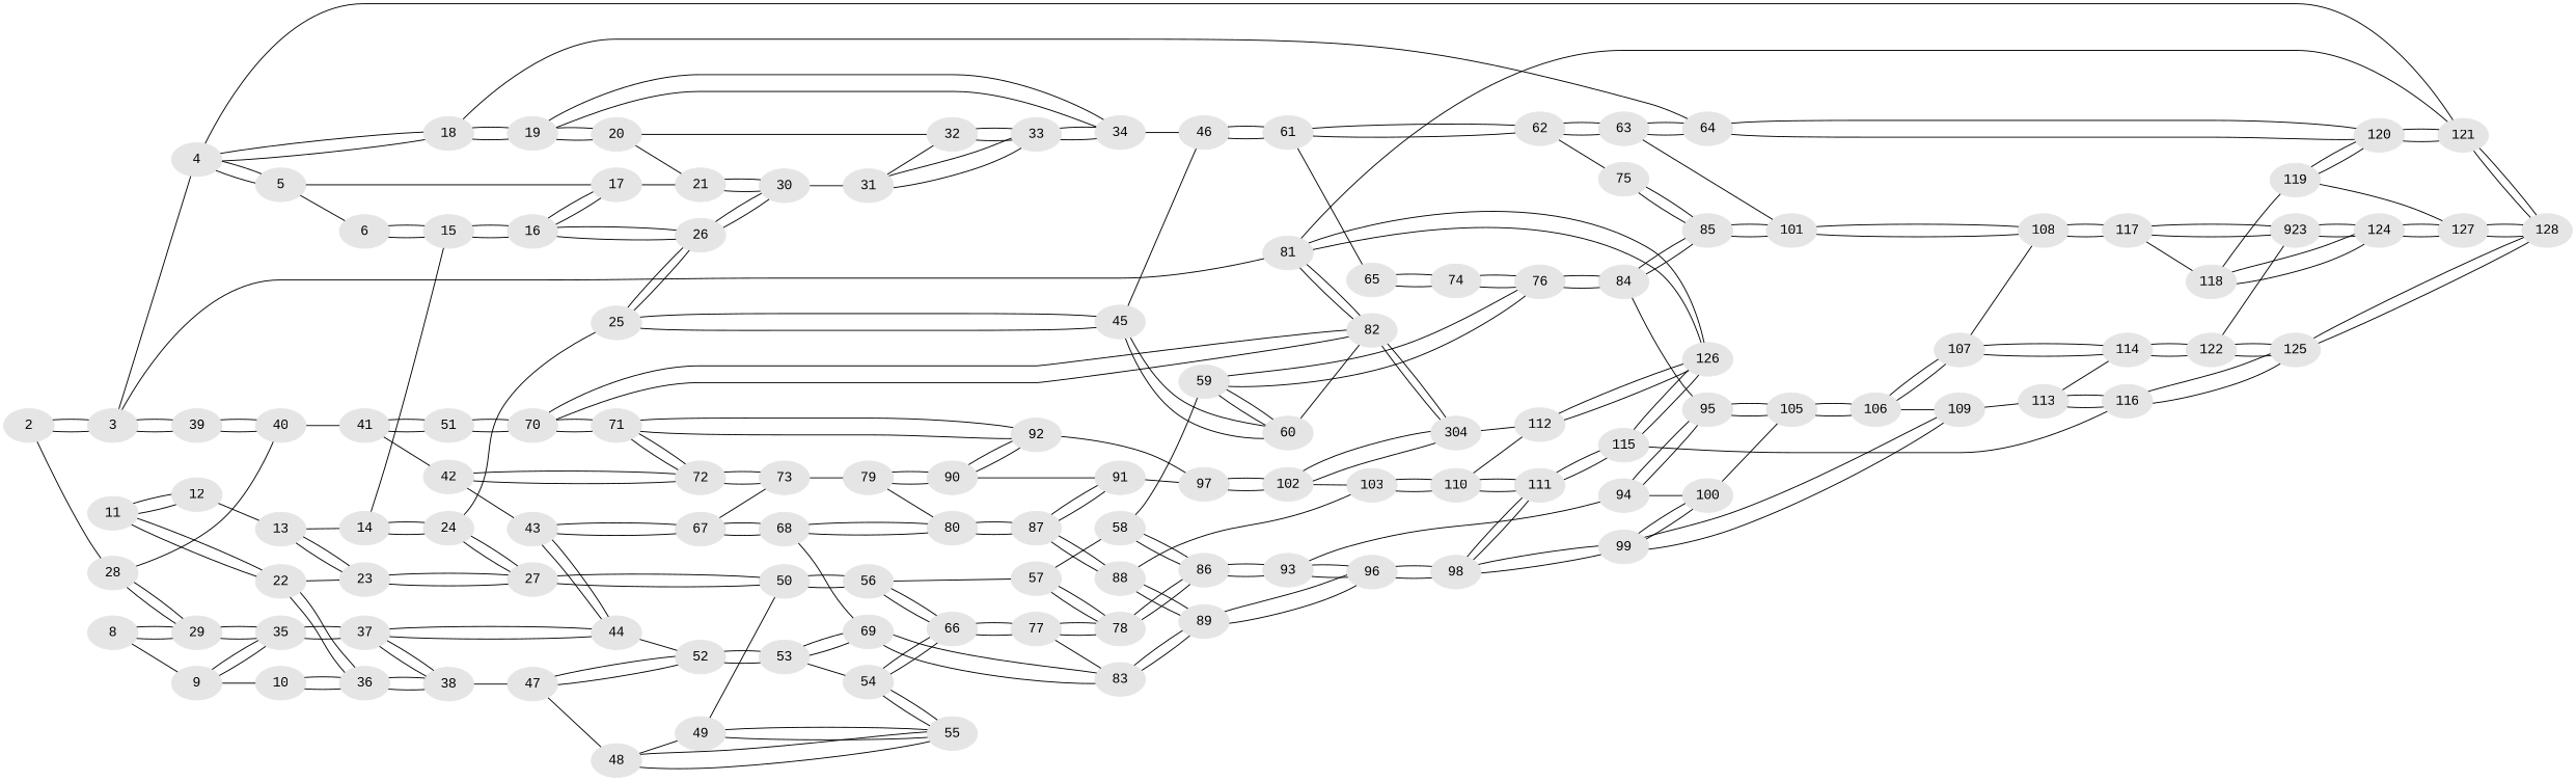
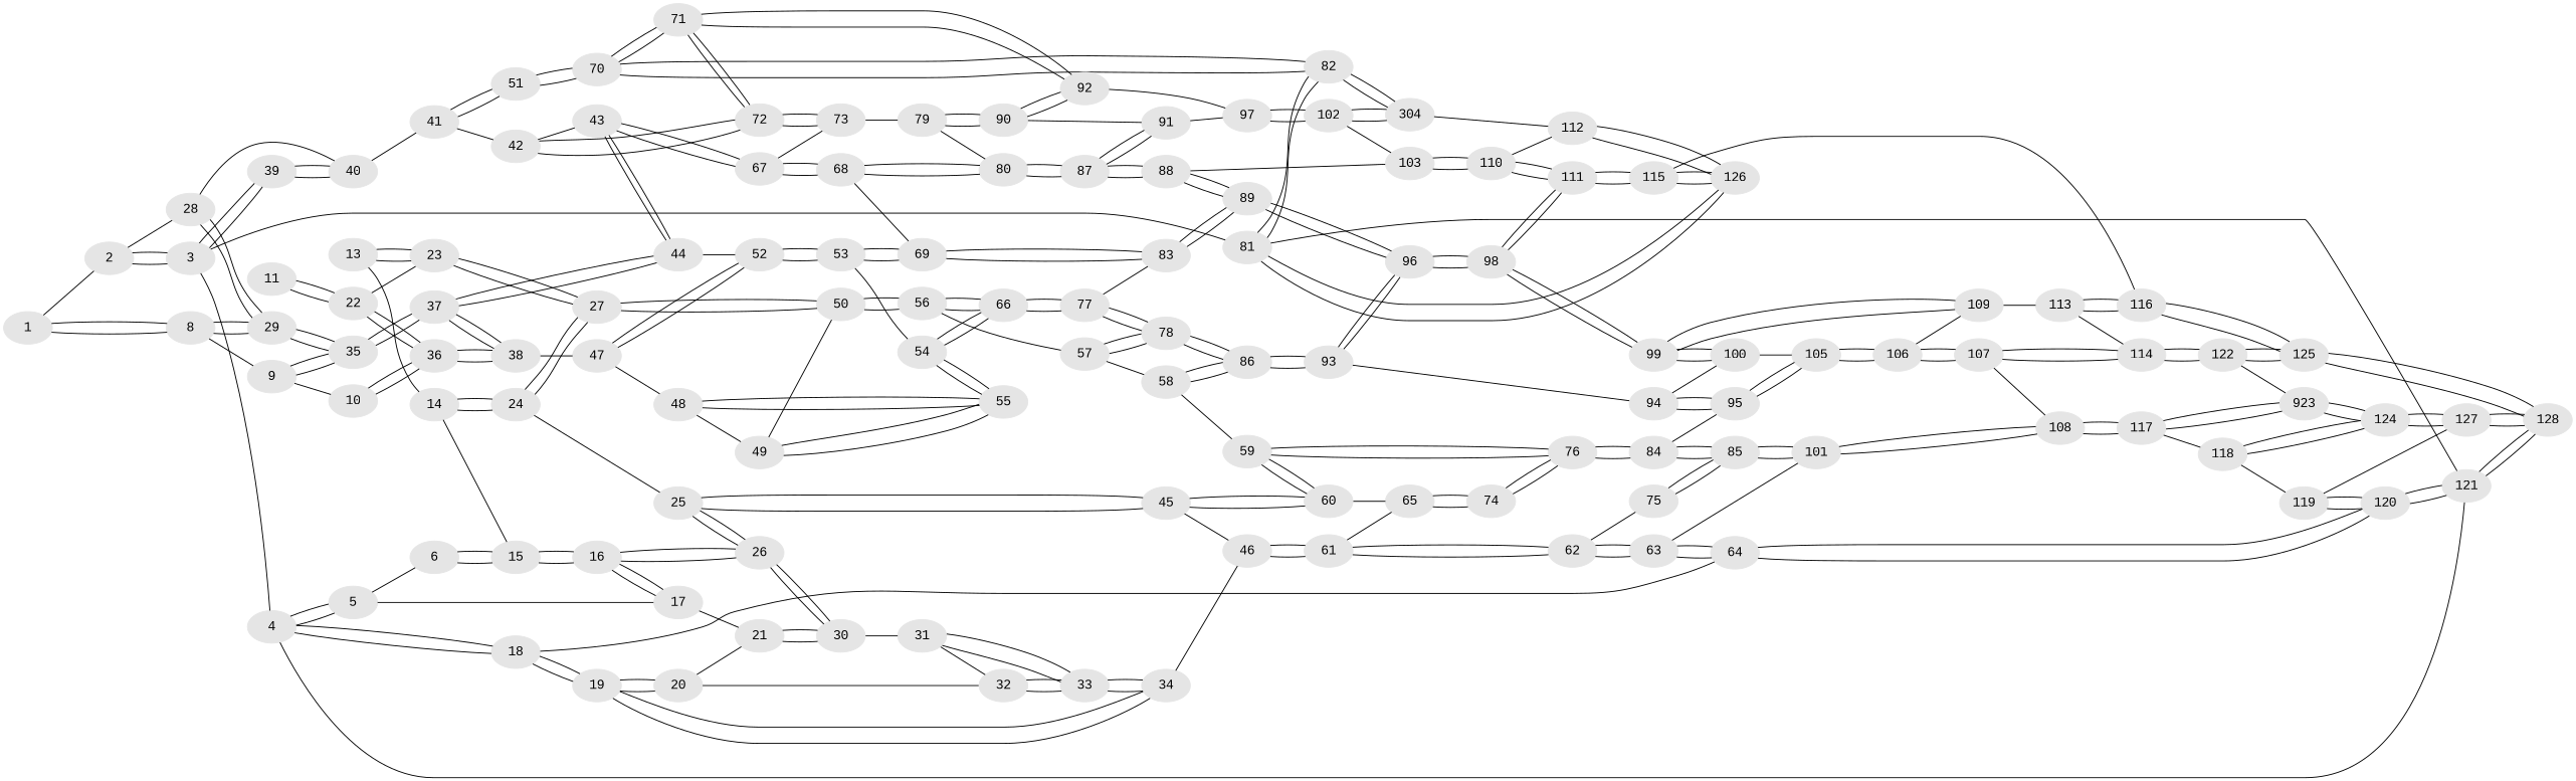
  graph {
    fontname="Liberation Mono"
    rankdir=LR
    node [color=gray90 fontname="Liberation Mono" style=filled]
    edge [fontname="Liberation Mono"]
+   1
    2
    8
    3
    28
    9
    29
    4
    39
    81
    40
    5
    18
    121
    82
    126
    6
    17
    19
    64
    128
    15
    21
    16
-   12
    13
    10
    35
    36
    37
    11
    22
    38
    23
    14
    24
    27
    25
    26
    30
    20
    34
    120
    32
    46
    33
    31
    50
    45
    60
    56
    41
    61
    44
    47
    52
    48
    51
    70
    42
    43
    72
    67
    73
    68
    53
    65
    62
    49
    55
    66
    57
    71
    54
    69
    83
    77
    58
    78
    59
    86
    76
    93
    84
    74
    63
    75
    101
    85
    108
    80
    79
    87
    89
    92
    n96 [label=304]
    97
    90
    95
    91
    88
    112
    96
    105
    94
    103
    110
    98
    102
    100
    106
    99
    111
    109
    115
    113
    117
    107
    114
    122
    118
    n122 [label=923]
    116
    125
    119
    124
    127
+   1 -- 2
+   1 -- 8
+   1 -- 8
    2 -- 3
    2 -- 3
    2 -- 28
    8 -- 9
    8 -- 29
    8 -- 29
    3 -- 4
    3 -- 39
    3 -- 39
    3 -- 81
    28 -- 29
    28 -- 29
    28 -- 40
    9 -- 10
    9 -- 35
    9 -- 35
    29 -- 35
    29 -- 35
    4 -- 5
    4 -- 5
    4 -- 18
    4 -- 18
    4 -- 121
    39 -- 40
    39 -- 40
    81 -- 121
    81 -- 82
    81 -- 82
    81 -- 126
    81 -- 126
    40 -- 41
    5 -- 6
    5 -- 17
    18 -- 19
    18 -- 19
    18 -- 64
    121 -- 128
    121 -- 128
    82 -- n96
    82 -- n96
    6 -- 15
    6 -- 15
    17 -- 21
    19 -- 20
    19 -- 20
    19 -- 34
    19 -- 34
    64 -- 120
    64 -- 120
    15 -- 16
    15 -- 16
    21 -- 30
    21 -- 30
    16 -- 17
    16 -- 17
    16 -- 26
    16 -- 26
-   12 -- 13
    13 -- 23
    13 -- 23
    13 -- 14
    10 -- 36
    10 -- 36
    35 -- 37
    35 -- 37
    36 -- 38
    36 -- 38
    37 -- 38
    37 -- 38
    37 -- 44
    37 -- 44
-   11 -- 12
-   11 -- 12
    11 -- 22
    11 -- 22
    22 -- 36
    22 -- 36
    22 -- 23
    38 -- 47
    23 -- 27
    23 -- 27
    14 -- 15
    14 -- 24
    14 -- 24
    24 -- 27
    24 -- 27
    24 -- 25
    27 -- 50
    27 -- 50
    25 -- 26
    25 -- 26
    25 -- 45
    25 -- 45
    26 -- 30
    26 -- 30
    30 -- 31
    20 -- 21
    20 -- 32
    34 -- 46
    120 -- 121
    120 -- 121
    32 -- 33
    32 -- 33
    46 -- 61
    46 -- 61
    33 -- 34
    33 -- 34
    31 -- 32
    31 -- 33
    31 -- 33
    50 -- 56
    50 -- 56
    45 -- 46
    45 -- 60
    45 -- 60
-   60 -- 82
+   60 -- 65
    56 -- 66
    56 -- 66
    56 -- 57
    41 -- 51
    41 -- 51
    41 -- 42
    61 -- 65
    61 -- 62
    61 -- 62
    44 -- 52
    47 -- 52
    47 -- 52
    47 -- 48
    52 -- 53
    52 -- 53
    48 -- 49
    48 -- 55
    48 -- 55
    51 -- 70
    51 -- 70
    70 -- 82
    70 -- 82
    70 -- 71
    70 -- 71
    42 -- 43
    42 -- 72
    42 -- 72
    43 -- 44
    43 -- 44
    43 -- 67
    43 -- 67
    72 -- 73
    72 -- 73
    67 -- 73
    67 -- 68
    67 -- 68
    73 -- 79
    68 -- 69
    68 -- 80
    68 -- 80
    53 -- 54
    53 -- 69
    53 -- 69
    65 -- 74
    65 -- 74
    62 -- 63
    62 -- 63
    62 -- 75
    49 -- 50
    49 -- 55
    49 -- 55
    66 -- 77
    66 -- 77
    57 -- 58
    57 -- 78
    57 -- 78
    71 -- 72
    71 -- 72
    71 -- 92
    71 -- 92
    54 -- 55
    54 -- 55
    54 -- 66
    54 -- 66
    69 -- 83
    69 -- 83
    83 -- 89
    83 -- 89
    77 -- 83
    77 -- 78
    77 -- 78
    58 -- 59
    58 -- 86
    58 -- 86
    78 -- 86
    78 -- 86
    59 -- 60
    59 -- 60
    59 -- 76
    59 -- 76
    86 -- 93
    86 -- 93
    76 -- 84
    76 -- 84
    93 -- 96
    93 -- 96
    93 -- 94
    84 -- 85
    84 -- 85
    84 -- 95
    74 -- 76
    74 -- 76
    63 -- 64
    63 -- 64
    63 -- 101
    75 -- 85
    75 -- 85
    101 -- 108
    101 -- 108
    85 -- 101
    85 -- 101
    108 -- 117
    108 -- 117
    80 -- 87
    80 -- 87
    79 -- 80
    79 -- 90
    79 -- 90
    87 -- 91
    87 -- 91
    87 -- 88
    87 -- 88
    89 -- 96
    89 -- 96
    92 -- 97
    n96 -- 112
    97 -- 102
    97 -- 102
    90 -- 92
    90 -- 92
    90 -- 91
    95 -- 105
    95 -- 105
    91 -- 97
    88 -- 89
    88 -- 89
    88 -- 103
    112 -- 126
    112 -- 126
    96 -- 98
    96 -- 98
    105 -- 106
    105 -- 106
    94 -- 95
    94 -- 95
    94 -- 100
    103 -- 110
    103 -- 110
    110 -- 112
    110 -- 111
    110 -- 111
    98 -- 99
    98 -- 99
    98 -- 111
    98 -- 111
    102 -- n96
    102 -- n96
    102 -- 103
    100 -- 105
    106 -- 109
    106 -- 107
    106 -- 107
    99 -- 100
    99 -- 100
    99 -- 109
    99 -- 109
    111 -- 115
    111 -- 115
    109 -- 113
    115 -- 126
    115 -- 126
    115 -- 116
    113 -- 114
    113 -- 116
    113 -- 116
    117 -- 118
    117 -- n122
    117 -- n122
    107 -- 108
    107 -- 114
    107 -- 114
    114 -- 122
    114 -- 122
    122 -- n122
    122 -- 125
    122 -- 125
    118 -- 119
    118 -- 124
    118 -- 124
    n122 -- 124
    n122 -- 124
    116 -- 125
    116 -- 125
    125 -- 128
    125 -- 128
    119 -- 120
    119 -- 120
    119 -- 127
    124 -- 127
    124 -- 127
    127 -- 128
    127 -- 128
  }
